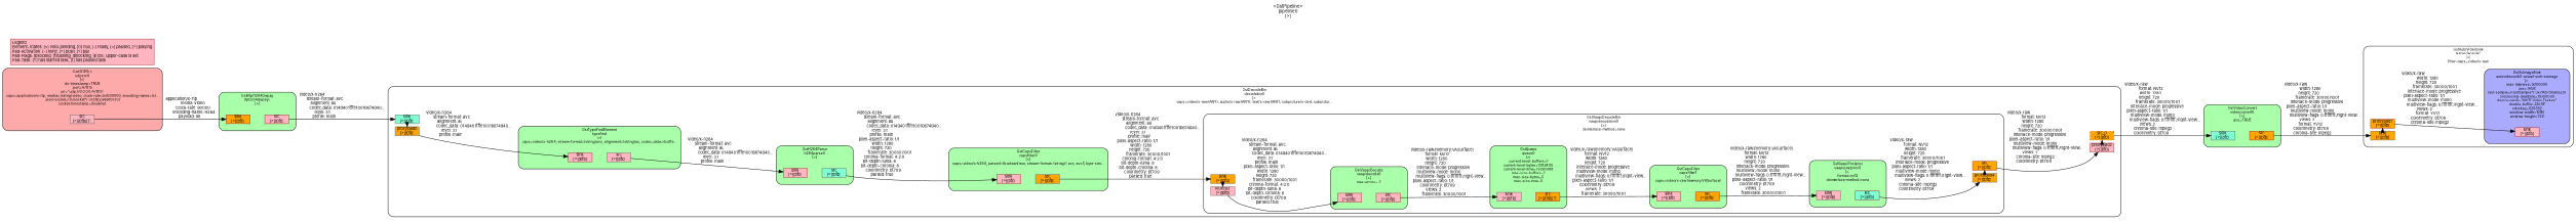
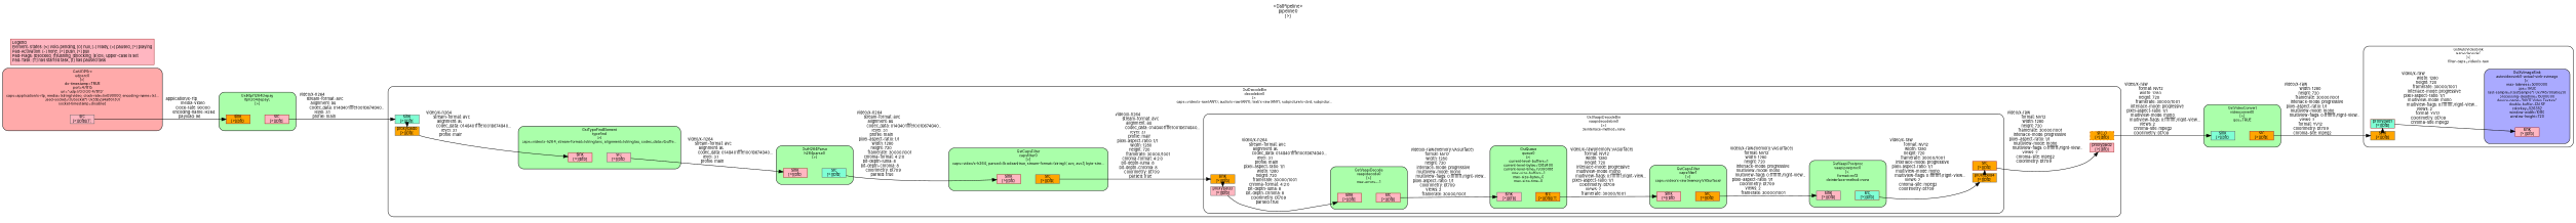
  digraph {
    fontname=Inter
    fontsize=10
    label="<GstPipeline>\npipeline0\n[>]"
    labelloc=t
    nodesep=.1
    rankdir=LR
    ranksep=.2
    node [color=brown fillcolor=lightpink fontname=Inter fontsize=9 margin="0.0,0.0" shape=box style="filled,solid"]
    edge [fontname=Inter fontsize=9 labelfontsize=6]
-   n1 [fillcolor=orange height=0.2 label="proxypad1\n[>][bfb]"]
+   n1 [fillcolor=aquamarine height=0.2 label="proxypad1\n[>][bfb]"]
    n2 [color=gray40 fillcolor=orange height=0.2 label="sink\n[>][bfb]"]
    n3 [height=0.2 label="sink\n[>][bfb]"]
    n4 [color=gray40 fillcolor=aquamarine height=0.2 label="sink\n[>][bfb]"]
    n5 [fillcolor=orange height=0.2 label="src\n[>][bfb]"]
    n6 [color=gray40 fillcolor=orange height=0.2 label="proxypad0\n[>][bfb]"]
    n7 [color=gray40 fillcolor=aquamarine height=0.2 label="sink\n[>][bfb]"]
    n8 [height=0.2 label="proxypad2\n[>][bfb]"]
    n9 [fillcolor=orange height=0.2 label="src_0\n[>][bfb]" style="filled,dotted"]
-   n10 [color=gray40 height=0.2 label="locked3\n[>][bfb]"]
+   n10 [color=gray40 height=0.2 label="proxypad3\n[>][bfb]"]
    n11 [color=gray40 fillcolor=orange height=0.2 label="sink\n[>][bfb]"]
    n12 [color=gray40 fillcolor=orange height=0.2 label="proxypad4\n[>][bfb]"]
    n13 [fillcolor=orange height=0.2 label="src\n[>][bfb]"]
    n14 [color=gray40 height=0.2 label="sink\n[>][bfb]"]
    n15 [fillcolor=aquamarine height=0.2 label="src\n[>][bfb]"]
    n16 [height=0.2 label="sink\n[>][bfb]"]
    n17 [fillcolor=orange height=0.2 label="src\n[>][bfb]"]
    n18 [color=gray40 height=0.2 label="sink\n[>][bfb]"]
    n19 [fillcolor=orange height=0.2 label="src\n[>][bfb][T]"]
    n20 [height=0.2 label="sink\n[>][bfb]"]
    n21 [height=0.2 label="src\n[>][bfb]"]
    n22 [height=0.2 label="sink\n[>][bfb]"]
    n23 [color=gray40 fillcolor=orange height=0.2 label="src\n[>][bfb]"]
    n24 [height=0.2 label="sink\n[>][bfb]"]
    n25 [color=gray40 fillcolor=aquamarine height=0.2 label="src\n[>][bfb]"]
    n26 [height=0.2 label="sink\n[>][bfb]"]
    n27 [color=gray40 height=0.2 label="src\n[>][bfb]"]
    n28 [fillcolor=orange height=0.2 label="sink\n[>][bfb]"]
    n29 [height=0.2 label="src\n[>][bfb]"]
    n30 [color=gray40 height=0.2 label="src\n[>][bfb][T]"]
    n31 [label="Legend\lElement-States: [~] void-pending, [0] null, [-] ready, [=] paused, [>] playing\lPad-Activation: [-] none, [>] push, [<] pull\lPad-Flags: [b]locked, [f]lushing, [b]locking, [E]OS; upper-case is set\lPad-Task: [T] has started task, [t] has paused task\l" margin="0.05,0.05" style=filled]
    subgraph cluster_1 {
      color=black
      fillcolor="#ffffff"
      fontsize=8
      label="GstAutoVideoSink\nautovideosink0\n[>]\nfilter-caps=video/x-raw"
      style="filled,rounded"
      subgraph cluster_2 {
        color=black
        fillcolor="#ffffff"
        fontsize=8
        label=""
        style=invis
        n1
        n2
      }
      subgraph cluster_3 {
        color=black
        fillcolor="#aaaaff"
        fontsize=8
        label="GstXvImageSink\nautovideosink0-actual-sink-xvimage\n[>]\nmax-lateness=5000000\nqos=TRUE\nlast-sample=((GstSample*) 0x7f45700a6e20)\nprocessing-deadline=15000000\ndevice-name=\"NV17 Video Texture\"\ndouble-buffer=FALSE\ncolorkey=526352\nwindow-width=1080\nwindow-height=720"
        style="filled,rounded"
        subgraph cluster_4 {
          color=black
          fillcolor="#aaaaff"
          fontsize=8
          label=""
          style=invis
          n3
        }
      }
    }
    subgraph cluster_5 {
      color=black
      fillcolor="#aaffaa"
      fontsize=8
      label="GstVideoConvert\nvideoconvert0\n[>]\nqos=TRUE"
      style="filled,rounded"
      subgraph cluster_6 {
        color=black
        fillcolor="#aaffaa"
        fontsize=8
        label=""
        style=invis
        n4
      }
      subgraph cluster_7 {
        color=black
        fillcolor="#aaffaa"
        fontsize=8
        label=""
        style=invis
        n5
      }
    }
    subgraph cluster_8 {
      color=black
      fillcolor="#ffffff"
      fontsize=8
      label="GstDecodeBin\ndecodebin0\n[>]\ncaps=video/x-raw(ANY); audio/x-raw(ANY); text/x-raw(ANY); subpicture/x-dvd; subpictur…"
      style="filled,rounded"
      subgraph cluster_9 {
        color=black
        fillcolor="#ffffff"
        fontsize=8
        label=""
        style=invis
        n6
        n7
      }
      subgraph cluster_10 {
        color=black
        fillcolor="#ffffff"
        fontsize=8
        label=""
        style=invis
        n8
        n9
      }
      subgraph cluster_11 {
        color=black
        fillcolor="#ffffff"
        fontsize=8
        label="GstVaapiDecodeBin\nvaapidecodebin0\n[>]\ndeinterlace-method=none"
        style="filled,rounded"
        subgraph cluster_12 {
          color=black
          fillcolor="#ffffff"
          fontsize=8
          label=""
          style=invis
          n10
          n11
        }
        subgraph cluster_13 {
          color=black
          fillcolor="#ffffff"
          fontsize=8
          label=""
          style=invis
          n12
          n13
        }
        subgraph cluster_14 {
          color=black
          fillcolor="#aaffaa"
          fontsize=8
          label="GstVaapiPostproc\nvaapipostproc0\n[>]\nformat=nv12\ndeinterlace-method=none"
          style="filled,rounded"
          subgraph cluster_15 {
            color=black
            fillcolor="#aaffaa"
            fontsize=8
            label=""
            style=invis
            n14
          }
          subgraph cluster_16 {
            color=black
            fillcolor="#aaffaa"
            fontsize=8
            label=""
            style=invis
            n15
          }
        }
        subgraph cluster_17 {
          color=black
          fillcolor="#aaffaa"
          fontsize=8
          label="GstCapsFilter\ncapsfilter1\n[>]\ncaps=video/x-raw(memory:VASurface)"
          style="filled,rounded"
          subgraph cluster_18 {
            color=black
            fillcolor="#aaffaa"
            fontsize=8
            label=""
            style=invis
            n16
          }
          subgraph cluster_19 {
            color=black
            fillcolor="#aaffaa"
            fontsize=8
            label=""
            style=invis
            n17
          }
        }
        subgraph cluster_20 {
          color=black
          fillcolor="#aaffaa"
          fontsize=8
          label="GstQueue\nqueue0\n[>]\ncurrent-level-buffers=1\ncurrent-level-bytes=1382400\ncurrent-level-time=79396188\nmax-size-buffers=1\nmax-size-bytes=0\nmax-size-time=0"
          style="filled,rounded"
          subgraph cluster_21 {
            color=black
            fillcolor="#aaffaa"
            fontsize=8
            label=""
            style=invis
            n18
          }
          subgraph cluster_22 {
            color=black
            fillcolor="#aaffaa"
            fontsize=8
            label=""
            style=invis
            n19
          }
        }
        subgraph cluster_23 {
          color=black
          fillcolor="#aaffaa"
          fontsize=8
          label="GstVaapiDecode\nvaapidecode0\n[>]\nmax-errors=-1"
          style="filled,rounded"
          subgraph cluster_24 {
            color=black
            fillcolor="#aaffaa"
            fontsize=8
            label=""
            style=invis
            n20
          }
          subgraph cluster_25 {
            color=black
            fillcolor="#aaffaa"
            fontsize=8
            label=""
            style=invis
            n21
          }
        }
      }
      subgraph cluster_26 {
        color=black
        fillcolor="#aaffaa"
        fontsize=8
        label="GstCapsFilter\ncapsfilter0\n[>]\ncaps=video/x-h264, parsed=(boolean)true, stream-format=(string){ avc, avc3, byte-stre…"
        style="filled,rounded"
        subgraph cluster_27 {
          color=black
          fillcolor="#aaffaa"
          fontsize=8
          label=""
          style=invis
          n22
        }
        subgraph cluster_28 {
          color=black
          fillcolor="#aaffaa"
          fontsize=8
          label=""
          style=invis
          n23
        }
      }
      subgraph cluster_29 {
        color=black
        fillcolor="#aaffaa"
        fontsize=8
        label="GstH264Parse\nh264parse0\n[>]"
        style="filled,rounded"
        subgraph cluster_30 {
          color=black
          fillcolor="#aaffaa"
          fontsize=8
          label=""
          style=invis
          n24
        }
        subgraph cluster_31 {
          color=black
          fillcolor="#aaffaa"
          fontsize=8
          label=""
          style=invis
          n25
        }
      }
      subgraph cluster_32 {
        color=black
        fillcolor="#aaffaa"
        fontsize=8
        label="GstTypeFindElement\ntypefind\n[>]\ncaps=video/x-h264, stream-format=(string)avc, alignment=(string)au, codec_data=(buffe…"
        style="filled,rounded"
        subgraph cluster_33 {
          color=black
          fillcolor="#aaffaa"
          fontsize=8
          label=""
          style=invis
          n26
        }
        subgraph cluster_34 {
          color=black
          fillcolor="#aaffaa"
          fontsize=8
          label=""
          style=invis
          n27
        }
      }
    }
    subgraph cluster_35 {
      color=black
      fillcolor="#aaffaa"
      fontsize=8
      label="GstRtpH264Depay\nrtph264depay0\n[>]"
      style="filled,rounded"
      subgraph cluster_36 {
        color=black
        fillcolor="#aaffaa"
        fontsize=8
        label=""
        style=invis
        n28
      }
      subgraph cluster_37 {
        color=black
        fillcolor="#aaffaa"
        fontsize=8
        label=""
        style=invis
        n29
      }
    }
    subgraph cluster_38 {
      color=black
      fillcolor="#ffaaaa"
      fontsize=8
      label="GstUDPSrc\nudpsrc0\n[>]\ndo-timestamp=TRUE\nport=47815\nuri=\"udp://0.0.0.0:47815\"\ncaps=application/x-rtp, media=(string)video, clock-rate=(int)90000, encoding-name=(st…\nused-socket=((GSocket*) 0x55b2a4a86130)\nsocket-timestamp=disabled"
      style="filled,rounded"
      subgraph cluster_39 {
        color=black
        fillcolor="#ffaaaa"
        fontsize=8
        label=""
        style=invis
        n30
      }
    }
    n1 -> n3 [label="video/x-raw\l               width: 1280\l              height: 720\l           framerate: 30000/1001\l      interlace-mode: progressive\l  pixel-aspect-ratio: 1/1\l      multiview-mode: mono\l     multiview-flags: 0:ffffffff:/right-view...\l               views: 2\l              format: YV12\l         colorimetry: bt709\l         chroma-site: mpeg2\l"]
    n2 -> n1 [minlen=0 style=dashed]
    n4 -> n5 [style=invis]
    n5 -> n2 [label="video/x-raw\l               width: 1280\l              height: 720\l           framerate: 30000/1001\l      interlace-mode: progressive\l  pixel-aspect-ratio: 1/1\l      multiview-mode: mono\l     multiview-flags: 0:ffffffff:/right-view...\l               views: 2\l              format: YV12\l         colorimetry: bt709\l         chroma-site: mpeg2\l"]
    n6 -> n26 [label="video/x-h264\l       stream-format: avc\l           alignment: au\l          codec_data: 014d401fffe1001b674d40...\l               level: 3.1\l             profile: main\l"]
    n7 -> n6 [minlen=0 style=dashed]
    n7 -> n9 [style=invis]
-   n8 -> n9 [minlen=0 style=dashed]
    n9 -> n4 [label="video/x-raw\l              format: NV12\l               width: 1280\l              height: 720\l           framerate: 30000/1001\l      interlace-mode: progressive\l  pixel-aspect-ratio: 1/1\l      multiview-mode: mono\l     multiview-flags: 0:ffffffff:/right-view...\l               views: 2\l         chroma-site: mpeg2\l         colorimetry: bt709\l"]
    n10 -> n20 [label="video/x-h264\l       stream-format: avc\l           alignment: au\l          codec_data: 014d401fffe1001b674d40...\l               level: 3.1\l             profile: main\l  pixel-aspect-ratio: 1/1\l               width: 1280\l              height: 720\l           framerate: 30000/1001\l       chroma-format: 4:2:0\l      bit-depth-luma: 8\l    bit-depth-chroma: 8\l         colorimetry: bt709\l              parsed: true\l"]
    n11 -> n10 [minlen=0 style=dashed]
    n11 -> n13 [style=invis]
    n12 -> n13 [minlen=0 style=dashed]
    n13 -> n8 [label="video/x-raw\l              format: NV12\l               width: 1280\l              height: 720\l           framerate: 30000/1001\l      interlace-mode: progressive\l  pixel-aspect-ratio: 1/1\l      multiview-mode: mono\l     multiview-flags: 0:ffffffff:/right-view...\l               views: 2\l         chroma-site: mpeg2\l         colorimetry: bt709\l"]
    n14 -> n15 [style=invis]
    n15 -> n12 [label="video/x-raw\l              format: NV12\l               width: 1280\l              height: 720\l           framerate: 30000/1001\l      interlace-mode: progressive\l  pixel-aspect-ratio: 1/1\l      multiview-mode: mono\l     multiview-flags: 0:ffffffff:/right-view...\l               views: 2\l         chroma-site: mpeg2\l         colorimetry: bt709\l"]
    n16 -> n17 [style=invis]
    n17 -> n14 [label="video/x-raw(memory:VASurface)\l              format: NV12\l               width: 1280\l              height: 720\l      interlace-mode: progressive\l      multiview-mode: mono\l     multiview-flags: 0:ffffffff:/right-view...\l  pixel-aspect-ratio: 1/1\l         colorimetry: bt709\l               views: 2\l           framerate: 30000/1001\l"]
    n18 -> n19 [style=invis]
    n19 -> n16 [label="video/x-raw(memory:VASurface)\l              format: NV12\l               width: 1280\l              height: 720\l      interlace-mode: progressive\l      multiview-mode: mono\l     multiview-flags: 0:ffffffff:/right-view...\l  pixel-aspect-ratio: 1/1\l         colorimetry: bt709\l               views: 2\l           framerate: 30000/1001\l"]
    n20 -> n21 [style=invis]
    n21 -> n18 [label="video/x-raw(memory:VASurface)\l              format: NV12\l               width: 1280\l              height: 720\l      interlace-mode: progressive\l      multiview-mode: mono\l     multiview-flags: 0:ffffffff:/right-view...\l  pixel-aspect-ratio: 1/1\l         colorimetry: bt709\l               views: 2\l           framerate: 30000/1001\l"]
    n22 -> n23 [style=invis]
    n23 -> n11 [label="video/x-h264\l       stream-format: avc\l           alignment: au\l          codec_data: 014d401fffe1001b674d40...\l               level: 3.1\l             profile: main\l  pixel-aspect-ratio: 1/1\l               width: 1280\l              height: 720\l           framerate: 30000/1001\l       chroma-format: 4:2:0\l      bit-depth-luma: 8\l    bit-depth-chroma: 8\l         colorimetry: bt709\l              parsed: true\l"]
    n24 -> n25 [style=invis]
    n25 -> n22 [label="video/x-h264\l       stream-format: avc\l           alignment: au\l          codec_data: 014d401fffe1001b674d40...\l               level: 3.1\l             profile: main\l  pixel-aspect-ratio: 1/1\l               width: 1280\l              height: 720\l           framerate: 30000/1001\l       chroma-format: 4:2:0\l      bit-depth-luma: 8\l    bit-depth-chroma: 8\l         colorimetry: bt709\l              parsed: true\l"]
    n26 -> n27 [style=invis]
    n27 -> n24 [label="video/x-h264\l       stream-format: avc\l           alignment: au\l          codec_data: 014d401fffe1001b674d40...\l               level: 3.1\l             profile: main\l"]
    n28 -> n29 [style=invis]
    n29 -> n7 [label="video/x-h264\l       stream-format: avc\l           alignment: au\l          codec_data: 014d401fffe1001b674d40...\l               level: 3.1\l             profile: main\l"]
    n30 -> n28 [label="application/x-rtp\l               media: video\l          clock-rate: 90000\l       encoding-name: H264\l             payload: 96\l"]
  }
